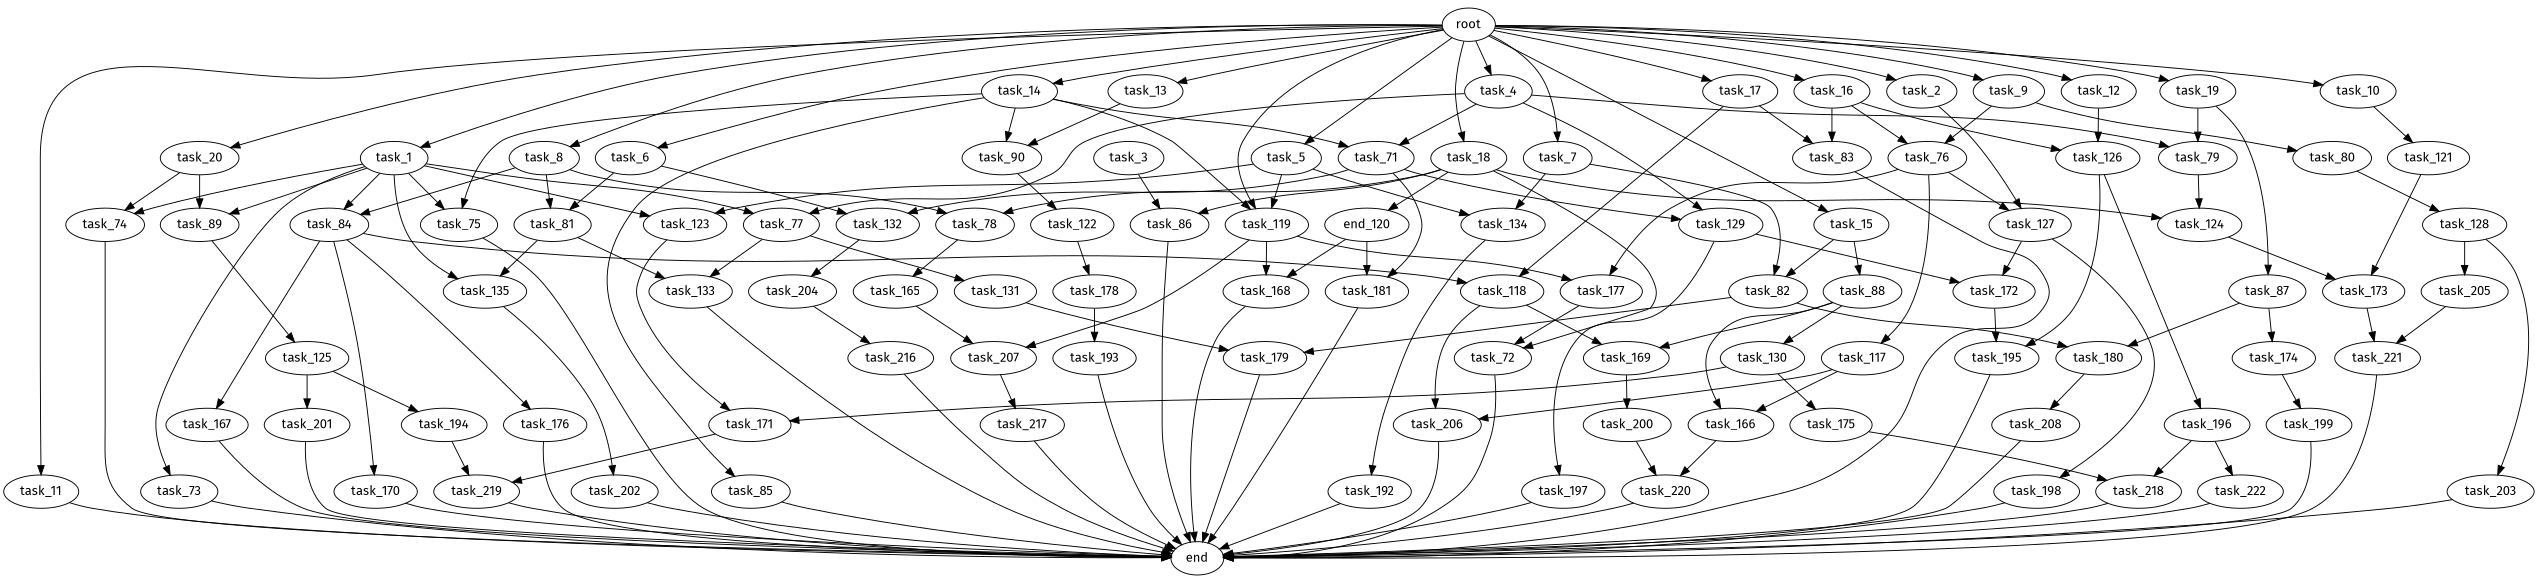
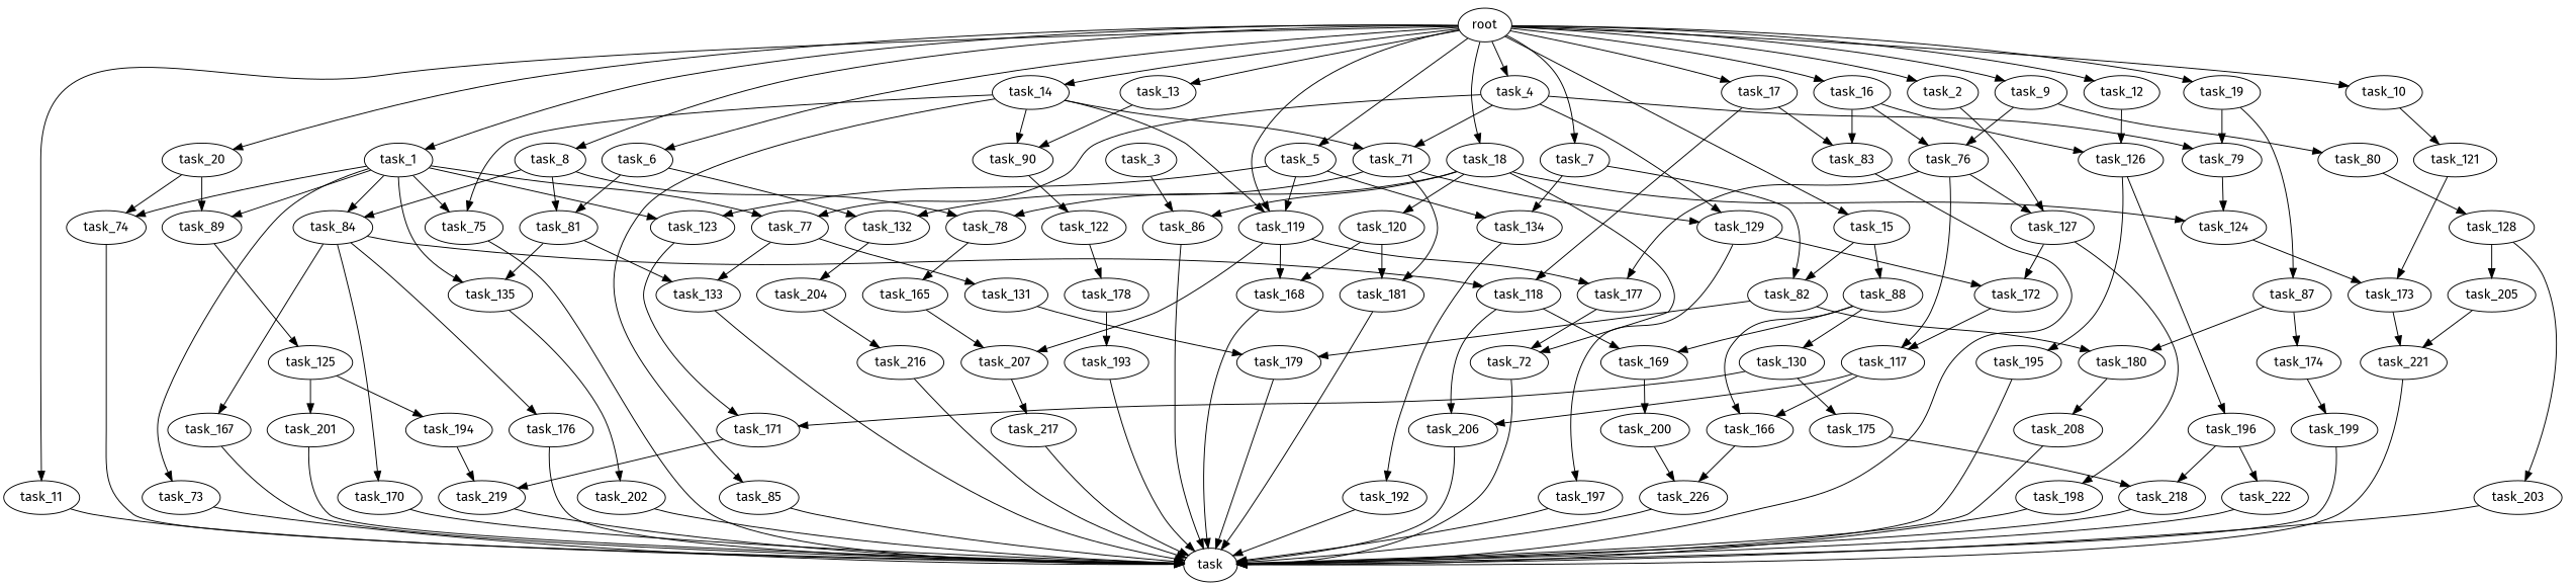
  digraph {
    fontname="Fira Sans"
    node [fontname="Fira Sans"]
    edge [fontname="Fira Sans"]
    root
    task_1
    task_2
    task_4
    task_5
    task_6
    task_7
    task_8
    task_9
    task_10
    task_11
    task_12
    task_13
    task_14
    task_15
    task_16
    task_17
    task_18
    task_19
    task_20
    task_119
    task_73
    task_74
    task_75
    task_77
    task_84
    task_89
    task_123
    task_135
    task_127
    task_3
    task_86
    task_71
    task_79
    task_129
    task_134
    task_81
    task_132
    task_82
    task_78
    task_76
    task_80
    task_121
-   end
+   end [label=task]
    task_126
    task_90
    task_85
    task_88
    task_83
    task_118
    task_72
-   task_120 [label=end_120]
+   task_120
    task_124
    task_87
    task_131
    task_133
    task_167
    task_170
    task_176
    task_125
    task_171
    task_202
    task_172
    task_198
    task_181
    task_197
    task_177
    task_168
    task_207
    task_192
    task_204
    task_179
    task_180
    task_165
    task_117
    task_128
    task_173
    task_195
    task_196
    task_122
    task_169
    task_130
    task_166
    task_206
    task_174
    task_203
    task_205
    task_208
    task_200
    task_199
    task_175
-   task_220
+   task_220 [label=task_226]
    task_194
    task_201
    task_178
    task_217
    task_221
    task_193
    task_219
    task_218
    task_222
    task_216
    root -> task_1
    root -> task_2
    root -> task_4
    root -> task_5
    root -> task_6
    root -> task_7
    root -> task_8
    root -> task_9
    root -> task_10
    root -> task_11
    root -> task_12
    root -> task_13
    root -> task_14
    root -> task_15
    root -> task_16
    root -> task_17
    root -> task_18
    root -> task_19
    root -> task_20
    root -> task_119
    task_1 -> task_73
    task_1 -> task_74
    task_1 -> task_75
    task_1 -> task_77
    task_1 -> task_84
    task_1 -> task_89
    task_1 -> task_123
    task_1 -> task_135
    task_2 -> task_127
    task_4 -> task_77
    task_4 -> task_71
    task_4 -> task_79
    task_4 -> task_129
    task_5 -> task_119
    task_5 -> task_123
    task_5 -> task_134
    task_6 -> task_81
    task_6 -> task_132
    task_7 -> task_134
    task_7 -> task_82
    task_8 -> task_84
    task_8 -> task_81
    task_8 -> task_78
    task_9 -> task_76
    task_9 -> task_80
    task_10 -> task_121
    task_11 -> end
    task_12 -> task_126
    task_13 -> task_90
    task_14 -> task_119
    task_14 -> task_75
    task_14 -> task_71
    task_14 -> task_90
    task_14 -> task_85
    task_15 -> task_82
    task_15 -> task_88
    task_16 -> task_76
    task_16 -> task_126
    task_16 -> task_83
    task_17 -> task_83
    task_17 -> task_118
    task_18 -> task_86
    task_18 -> task_78
    task_18 -> task_72
    task_18 -> task_120
    task_18 -> task_124
    task_19 -> task_79
    task_19 -> task_87
    task_20 -> task_74
    task_20 -> task_89
    task_119 -> task_177
    task_119 -> task_168
    task_119 -> task_207
    task_73 -> end
    task_74 -> end
    task_75 -> end
    task_77 -> task_131
    task_77 -> task_133
    task_84 -> task_118
    task_84 -> task_167
    task_84 -> task_170
    task_84 -> task_176
    task_89 -> task_125
    task_123 -> task_171
    task_135 -> task_202
    task_127 -> task_172
    task_127 -> task_198
    task_3 -> task_86
    task_86 -> end
    task_71 -> task_129
    task_71 -> task_132
    task_71 -> task_181
    task_79 -> task_124
    task_129 -> task_172
    task_129 -> task_197
    task_134 -> task_192
    task_81 -> task_135
    task_81 -> task_133
    task_132 -> task_204
    task_82 -> task_179
    task_82 -> task_180
    task_78 -> task_165
    task_76 -> task_127
    task_76 -> task_177
    task_76 -> task_117
    task_80 -> task_128
    task_121 -> task_173
    task_126 -> task_195
    task_126 -> task_196
    task_90 -> task_122
    task_85 -> end
    task_88 -> task_169
    task_88 -> task_130
    task_88 -> task_166
    task_83 -> end
    task_118 -> task_169
    task_118 -> task_206
    task_72 -> end
    task_120 -> task_181
    task_120 -> task_168
    task_124 -> task_173
    task_87 -> task_180
    task_87 -> task_174
    task_131 -> task_179
    task_133 -> end
    task_167 -> end
    task_170 -> end
    task_176 -> end
    task_125 -> task_194
    task_125 -> task_201
    task_171 -> task_219
    task_202 -> end
-   task_172 -> task_195
+   task_172 -> task_117
    task_198 -> end
    task_181 -> end
    task_197 -> end
    task_177 -> task_72
    task_168 -> end
    task_207 -> task_217
    task_192 -> end
    task_204 -> task_216
    task_179 -> end
    task_180 -> task_208
    task_165 -> task_207
    task_117 -> task_166
    task_117 -> task_206
    task_128 -> task_203
    task_128 -> task_205
    task_173 -> task_221
    task_195 -> end
    task_196 -> task_218
    task_196 -> task_222
    task_122 -> task_178
    task_169 -> task_200
    task_130 -> task_171
    task_130 -> task_175
    task_166 -> task_220
    task_206 -> end
    task_174 -> task_199
    task_203 -> end
    task_205 -> task_221
    task_208 -> end
    task_200 -> task_220
    task_199 -> end
    task_175 -> task_218
    task_220 -> end
    task_194 -> task_219
    task_201 -> end
    task_178 -> task_193
    task_217 -> end
    task_221 -> end
    task_193 -> end
    task_219 -> end
    task_218 -> end
    task_222 -> end
    task_216 -> end
  }
